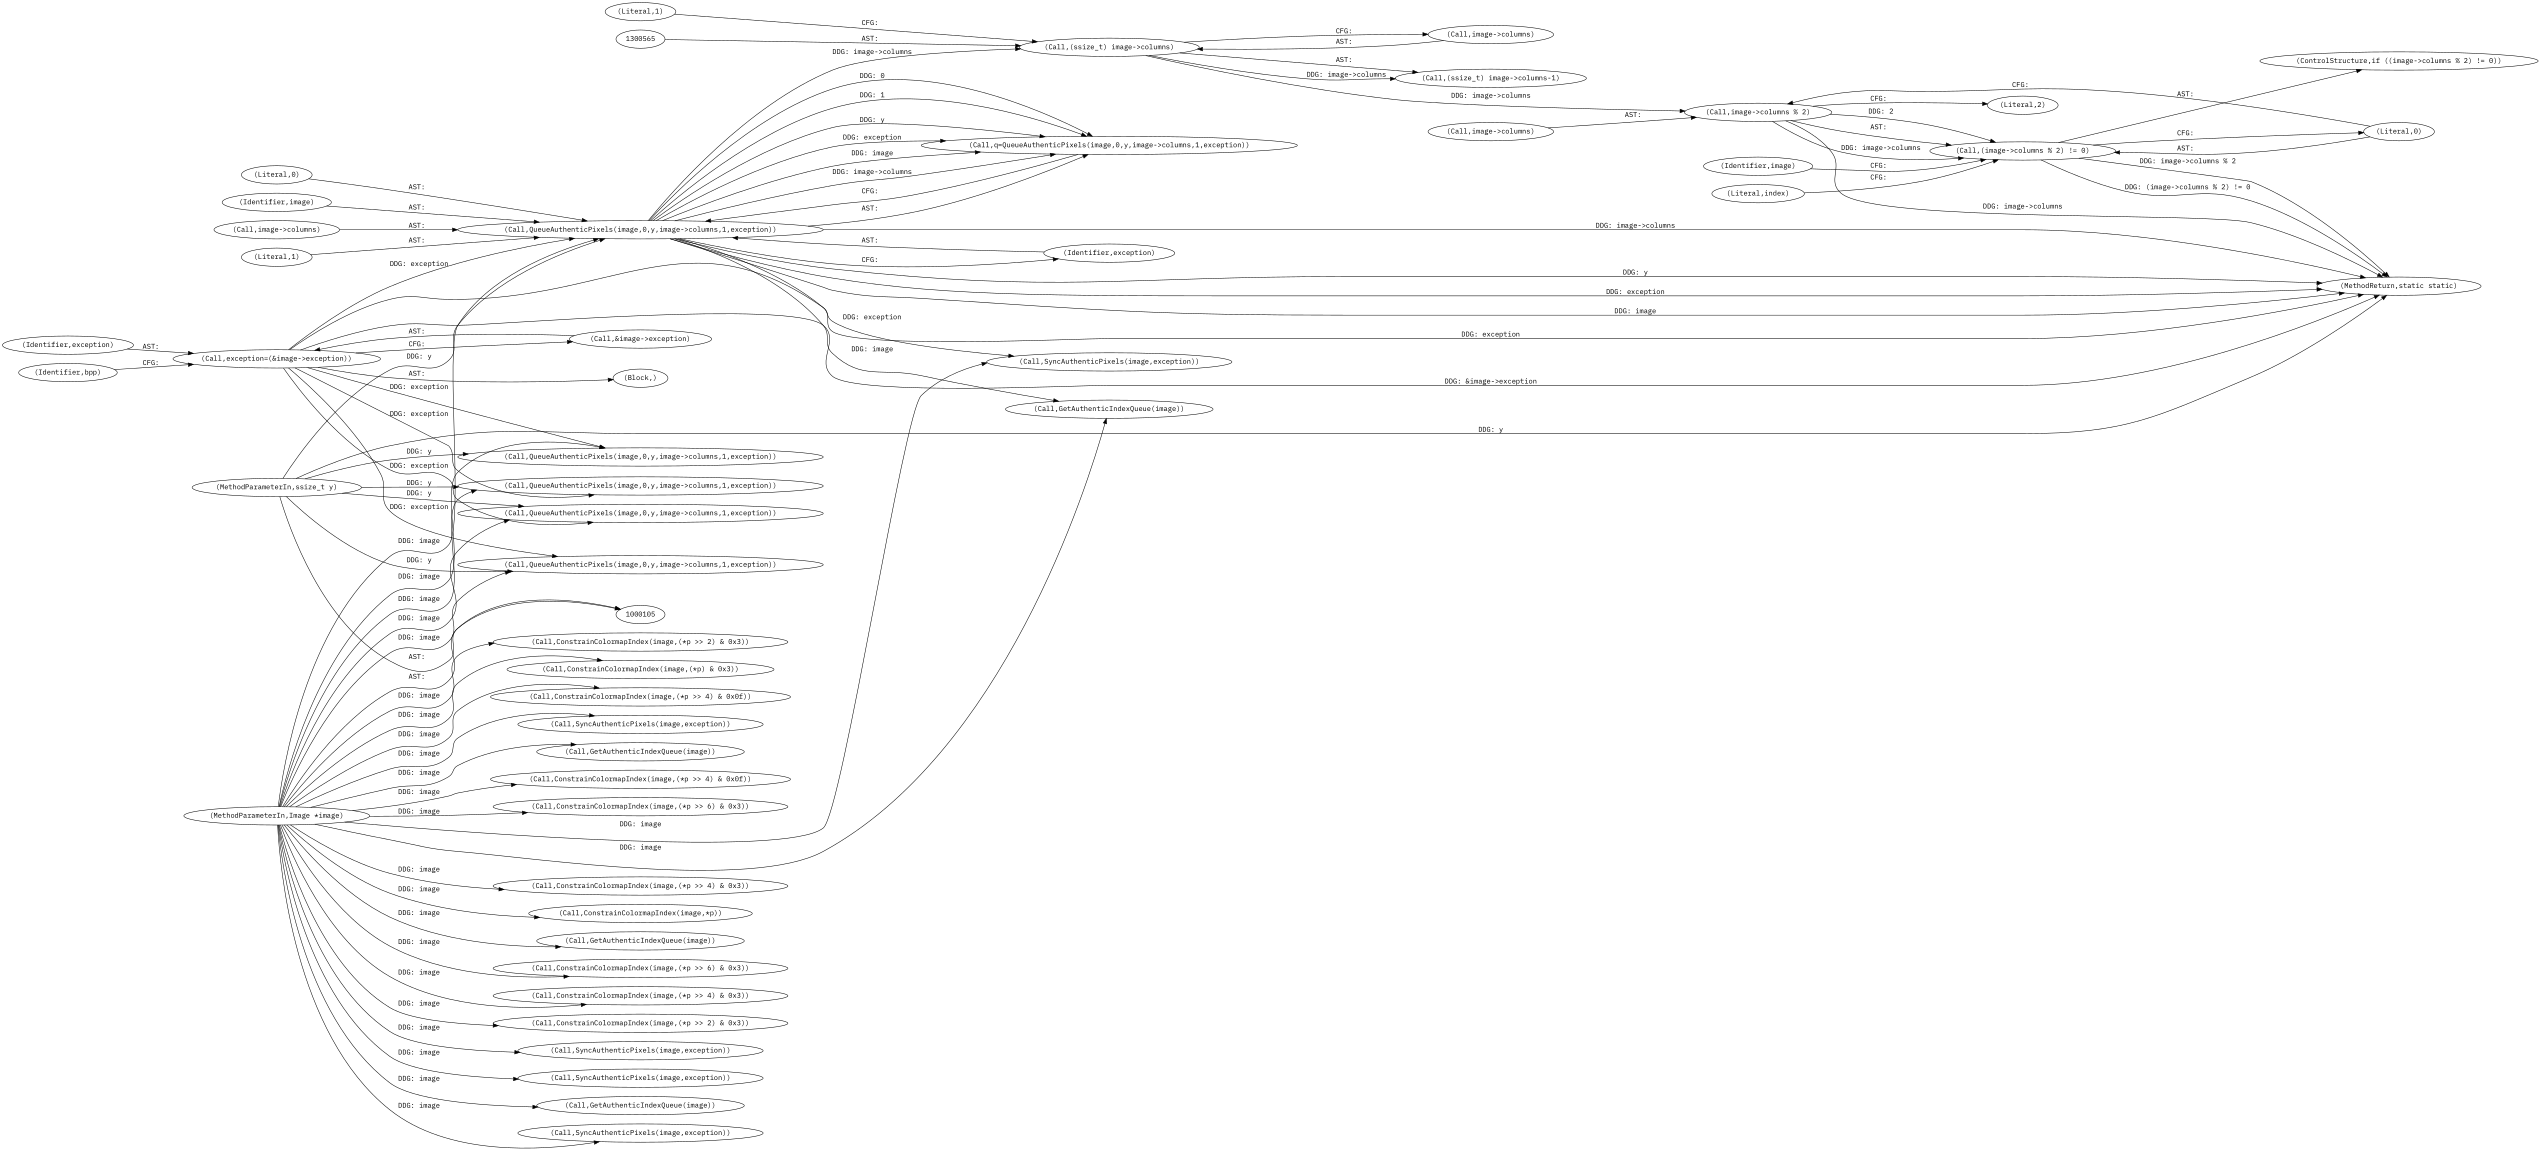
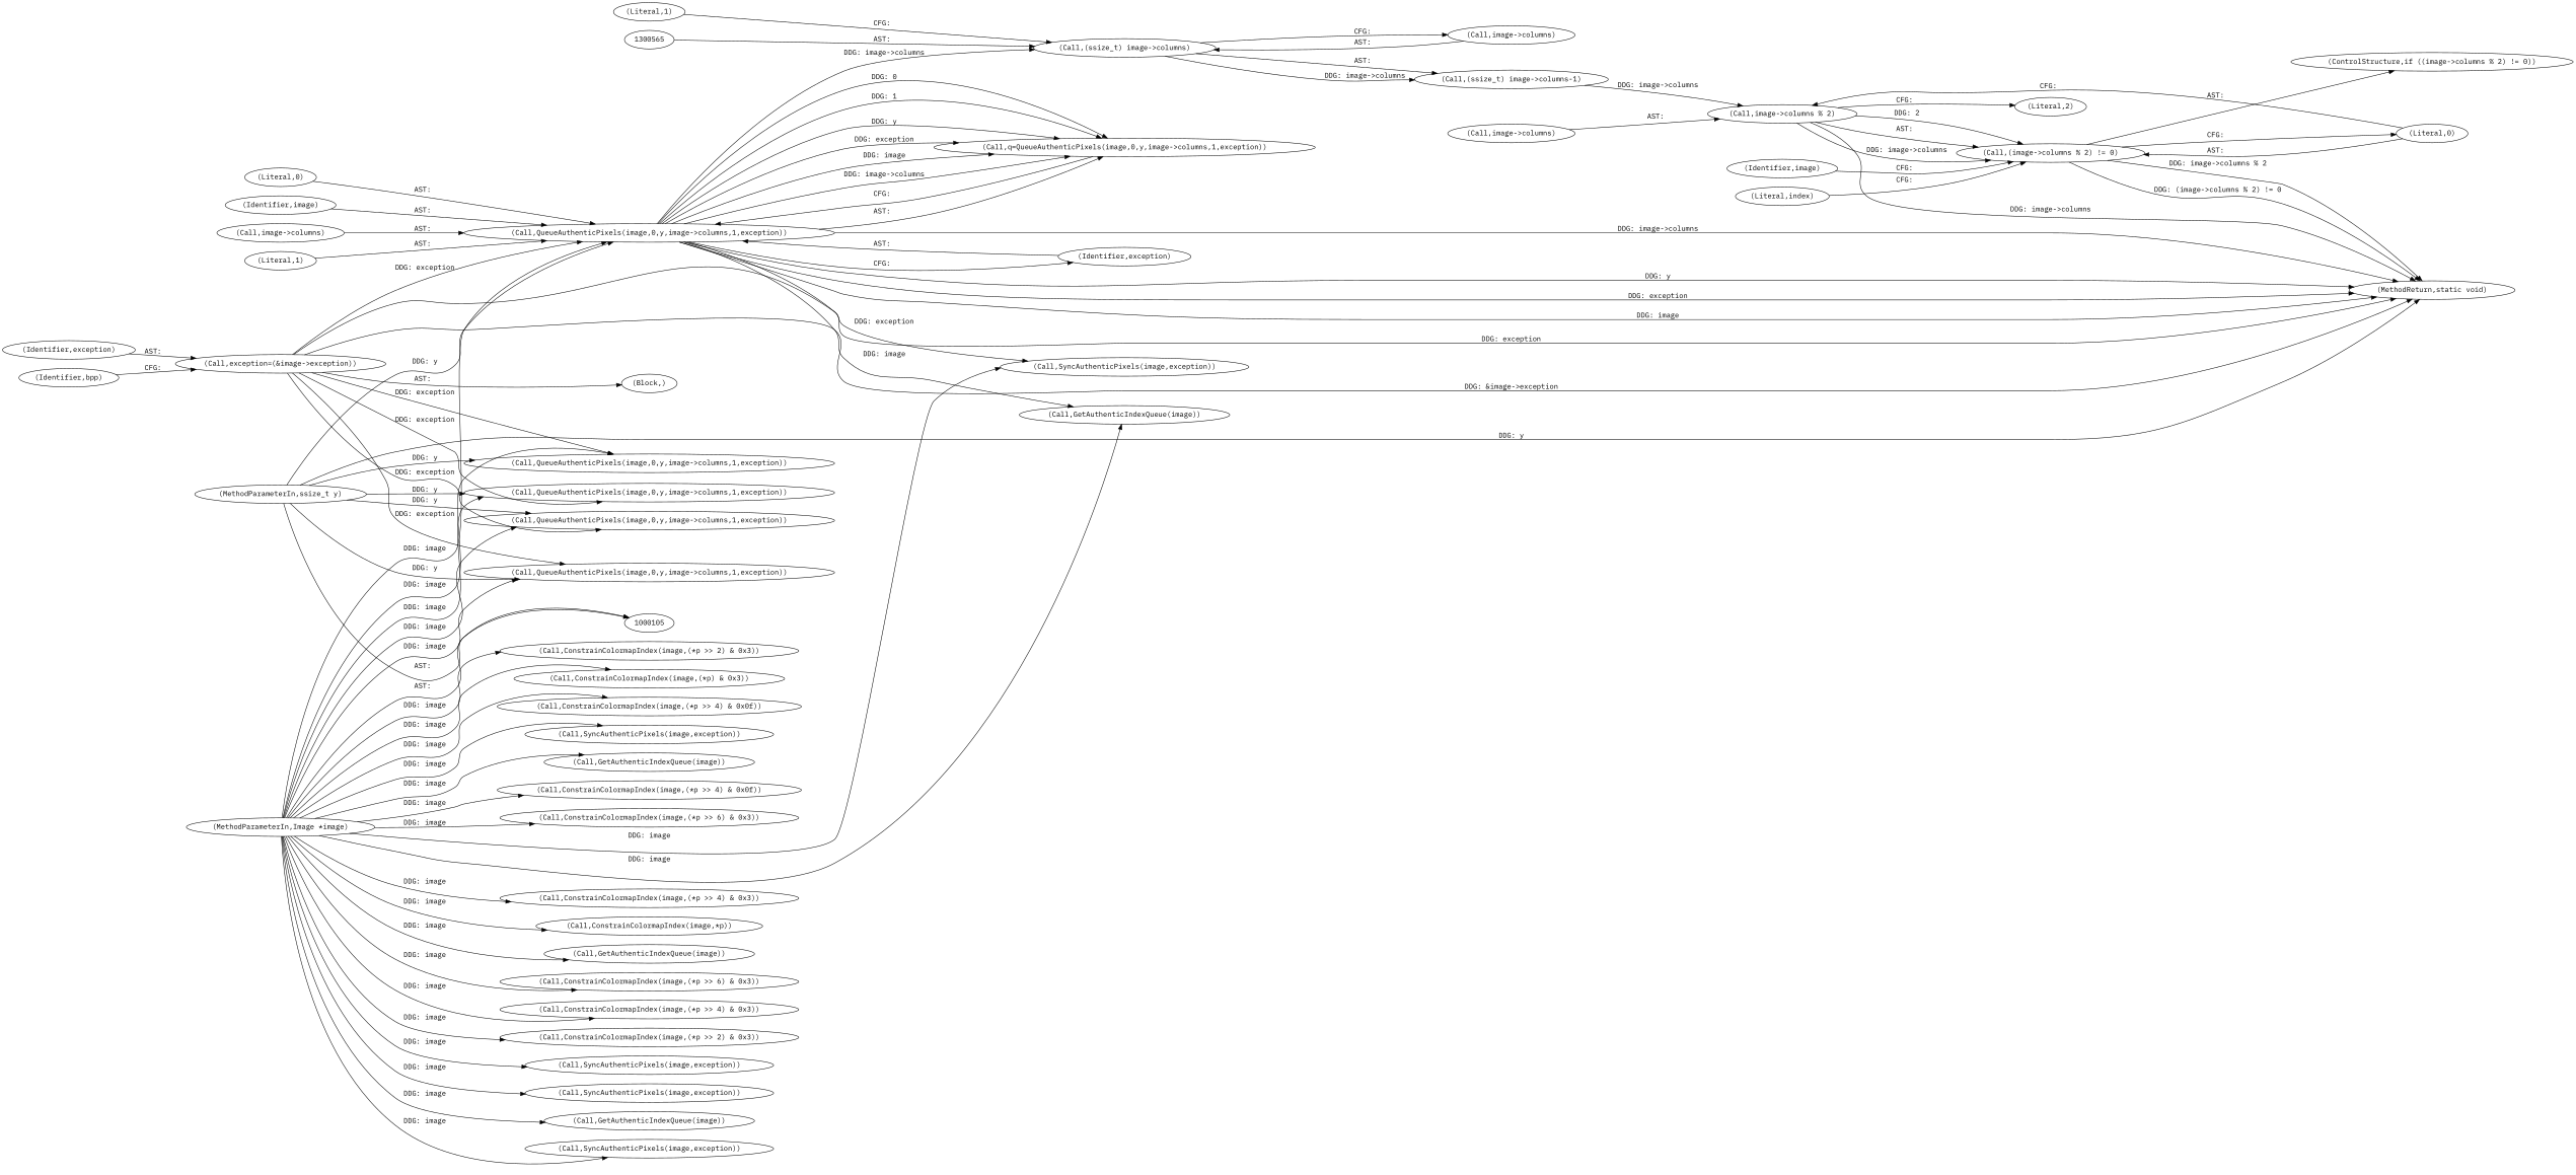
  digraph {
    fontname="IBM Plex Mono"
    rankdir=LR
    node [fontname="IBM Plex Mono"]
    edge [fontname="IBM Plex Mono"]
    n1 [label="(Call,image->columns % 2)"]
    n2 [label="(Call,(image->columns % 2) != 0)"]
-   n3 [label="(MethodReturn,static static)"]
+   n3 [label="(MethodReturn,static void)"]
    n4 [label="(Literal,2)"]
    n5 [label="(ControlStructure,if ((image->columns % 2) != 0))"]
    n6 [label="(Literal,0)"]
    n7 [label="(Call,(ssize_t) image->columns)"]
    n8 [label="(Call,(ssize_t) image->columns-1)"]
    n9 [label="(Call,image->columns)"]
    n10 [label="(Call,QueueAuthenticPixels(image,0,y,image->columns,1,exception))"]
    n11 [label="(Call,SyncAuthenticPixels(image,exception))"]
    n12 [label="(Identifier,exception)"]
    n13 [label="(Call,q=QueueAuthenticPixels(image,0,y,image->columns,1,exception))"]
    n14 [label="(Call,GetAuthenticIndexQueue(image))"]
    n15 [label="(MethodParameterIn,Image *image)"]
    n16 [label="(Call,ConstrainColormapIndex(image,(*p >> 4) & 0x3))"]
    n17 [label="(Call,ConstrainColormapIndex(image,*p))"]
    n18 [label="(Call,GetAuthenticIndexQueue(image))"]
    n19 [label="(Call,ConstrainColormapIndex(image,(*p >> 6) & 0x3))"]
    n20 [label="(Call,ConstrainColormapIndex(image,(*p >> 4) & 0x3))"]
    n21 [label="(Call,ConstrainColormapIndex(image,(*p >> 2) & 0x3))"]
    n22 [label="(Call,QueueAuthenticPixels(image,0,y,image->columns,1,exception))"]
    n23 [label="(Call,SyncAuthenticPixels(image,exception))"]
    n24 [label="(Call,SyncAuthenticPixels(image,exception))"]
    n25 [label="(Call,GetAuthenticIndexQueue(image))"]
    n26 [label="(Call,QueueAuthenticPixels(image,0,y,image->columns,1,exception))"]
    n27 [label="(Call,SyncAuthenticPixels(image,exception))"]
    n28 [label="(Call,ConstrainColormapIndex(image,(*p >> 2) & 0x3))"]
    n29 [label="(Call,ConstrainColormapIndex(image,(*p) & 0x3))"]
    n30 [label="(Call,ConstrainColormapIndex(image,(*p >> 4) & 0x0f))"]
    n31 [label="(Call,SyncAuthenticPixels(image,exception))"]
    n32 [label="(Call,GetAuthenticIndexQueue(image))"]
    n33 [label="(Call,QueueAuthenticPixels(image,0,y,image->columns,1,exception))"]
    n34 [label="(Call,ConstrainColormapIndex(image,(*p >> 4) & 0x0f))"]
    n35 [label="(Call,ConstrainColormapIndex(image,(*p >> 6) & 0x3))"]
    n36 [label="(Call,QueueAuthenticPixels(image,0,y,image->columns,1,exception))"]
    1000105
    n38 [label="(MethodParameterIn,ssize_t y)"]
    n39 [label="(Call,exception=(&image->exception))"]
    n40 [label="(Block,)"]
-   n41 [label="(Call,&image->exception)"]
    n42 [label="(Identifier,image)"]
    n43 [label="(Literal,index)"]
    n44 [label="(Identifier,image)"]
    n45 [label="(Call,image->columns)"]
    n46 [label="(Literal,1)"]
    n47 [label="(Literal,1)"]
    n48 [label="(Call,image->columns)"]
    n49 [label="(Identifier,exception)"]
    n50 [label="(Identifier,bpp)"]
    n51 [label="(Literal,0)"]
    n52 [label=1300565]
    n1 -> n2 [label="AST: "]
    n1 -> n2 [label="DDG: image->columns"]
    n1 -> n2 [label="DDG: 2"]
    n1 -> n3 [label="DDG: image->columns"]
    n1 -> n4 [label="CFG: "]
    n2 -> n3 [label="DDG: image->columns % 2"]
    n2 -> n3 [label="DDG: (image->columns % 2) != 0"]
    n2 -> n5 [label="AST: "]
    n2 -> n6 [label="CFG: "]
    n6 -> n1 [label="CFG: "]
    n6 -> n2 [label="AST: "]
-   n7 -> n1 [label="DDG: image->columns"]
+   n8 -> n1 [label="DDG: image->columns"]
    n7 -> n8 [label="AST: "]
    n7 -> n8 [label="DDG: image->columns"]
    n7 -> n9 [label="CFG: "]
    n9 -> n7 [label="AST: "]
    n10 -> n3 [label="DDG: y"]
    n10 -> n3 [label="DDG: exception"]
    n10 -> n3 [label="DDG: image"]
    n10 -> n3 [label="DDG: image->columns"]
    n10 -> n7 [label="DDG: image->columns"]
    n10 -> n11 [label="DDG: exception"]
    n10 -> n12 [label="CFG: "]
    n10 -> n13 [label="AST: "]
    n10 -> n13 [label="DDG: 0"]
    n10 -> n13 [label="DDG: 1"]
    n10 -> n13 [label="DDG: y"]
    n10 -> n13 [label="DDG: exception"]
    n10 -> n13 [label="DDG: image"]
    n10 -> n13 [label="DDG: image->columns"]
    n10 -> n14 [label="DDG: image"]
    n12 -> n10 [label="AST: "]
    n13 -> n10 [label="CFG: "]
    n15 -> n10 [label="DDG: image"]
    n15 -> n11 [label="DDG: image"]
    n15 -> n14 [label="DDG: image"]
    n15 -> n16 [label="DDG: image"]
    n15 -> n17 [label="DDG: image"]
    n15 -> n18 [label="DDG: image"]
    n15 -> n19 [label="DDG: image"]
    n15 -> n20 [label="DDG: image"]
    n15 -> n21 [label="DDG: image"]
    n15 -> n22 [label="DDG: image"]
    n15 -> n23 [label="DDG: image"]
    n15 -> n24 [label="DDG: image"]
    n15 -> n25 [label="DDG: image"]
    n15 -> n26 [label="DDG: image"]
    n15 -> n27 [label="DDG: image"]
    n15 -> n28 [label="DDG: image"]
    n15 -> n29 [label="DDG: image"]
    n15 -> n30 [label="DDG: image"]
    n15 -> n31 [label="DDG: image"]
    n15 -> n32 [label="DDG: image"]
    n15 -> n33 [label="DDG: image"]
    n15 -> n34 [label="DDG: image"]
    n15 -> n35 [label="DDG: image"]
    n15 -> n36 [label="DDG: image"]
    n15 -> 1000105 [label="AST: "]
    n38 -> n3 [label="DDG: y"]
    n38 -> n10 [label="DDG: y"]
    n38 -> n22 [label="DDG: y"]
    n38 -> n26 [label="DDG: y"]
    n38 -> n33 [label="DDG: y"]
    n38 -> n36 [label="DDG: y"]
    n38 -> 1000105 [label="AST: "]
    n39 -> n3 [label="DDG: exception"]
    n39 -> n3 [label="DDG: &image->exception"]
    n39 -> n10 [label="DDG: exception"]
    n39 -> n22 [label="DDG: exception"]
    n39 -> n26 [label="DDG: exception"]
    n39 -> n33 [label="DDG: exception"]
    n39 -> n36 [label="DDG: exception"]
    n39 -> n40 [label="AST: "]
-   n39 -> n41 [label="CFG: "]
-   n41 -> n39 [label="AST: "]
    n42 -> n2 [label="CFG: "]
    n43 -> n2 [label="CFG: "]
    n44 -> n10 [label="AST: "]
    n45 -> n10 [label="AST: "]
    n46 -> n10 [label="AST: "]
    n47 -> n7 [label="CFG: "]
    n48 -> n1 [label="AST: "]
    n49 -> n39 [label="AST: "]
    n50 -> n39 [label="CFG: "]
    n51 -> n10 [label="AST: "]
    n52 -> n7 [label="AST: "]
  }
